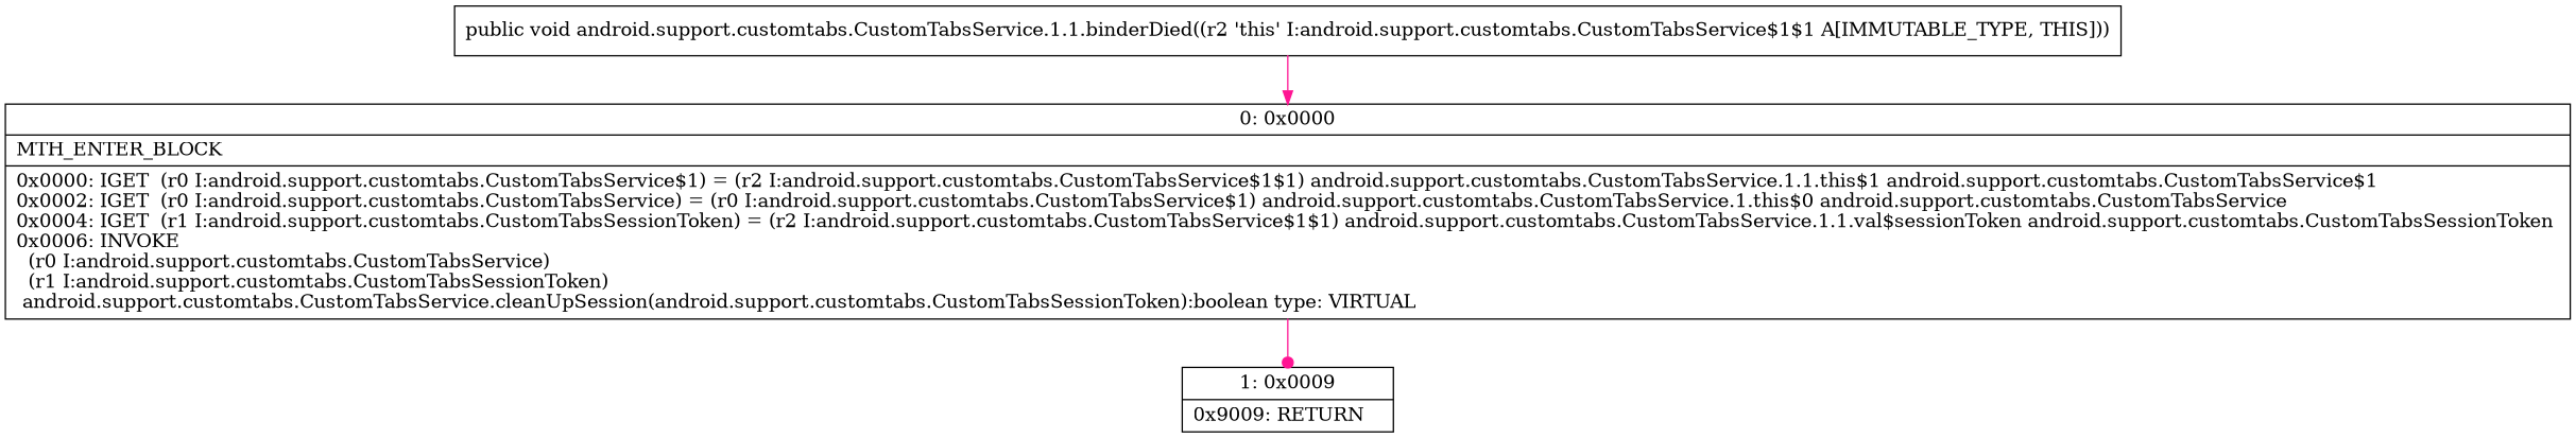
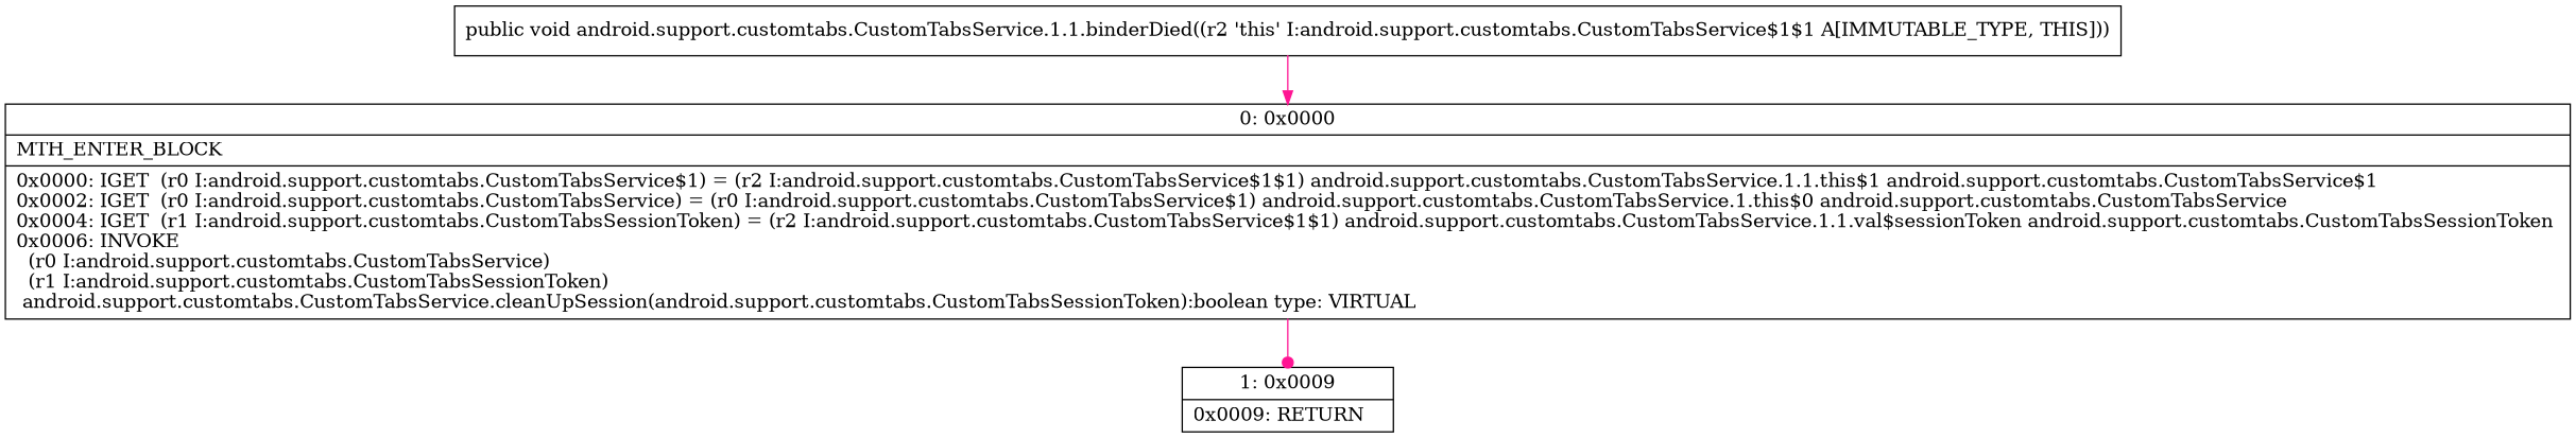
  digraph {
    node [shape=record]
    edge [color=deeppink]
    n1 [label="{0\:\ 0x0000|MTH_ENTER_BLOCK\l|0x0000: IGET  (r0 I:android.support.customtabs.CustomTabsService$1) = (r2 I:android.support.customtabs.CustomTabsService$1$1) android.support.customtabs.CustomTabsService.1.1.this$1 android.support.customtabs.CustomTabsService$1 \l0x0002: IGET  (r0 I:android.support.customtabs.CustomTabsService) = (r0 I:android.support.customtabs.CustomTabsService$1) android.support.customtabs.CustomTabsService.1.this$0 android.support.customtabs.CustomTabsService \l0x0004: IGET  (r1 I:android.support.customtabs.CustomTabsSessionToken) = (r2 I:android.support.customtabs.CustomTabsService$1$1) android.support.customtabs.CustomTabsService.1.1.val$sessionToken android.support.customtabs.CustomTabsSessionToken \l0x0006: INVOKE  \l  (r0 I:android.support.customtabs.CustomTabsService)\l  (r1 I:android.support.customtabs.CustomTabsSessionToken)\l android.support.customtabs.CustomTabsService.cleanUpSession(android.support.customtabs.CustomTabsSessionToken):boolean type: VIRTUAL \l}"]
-   n2 [label="{1\:\ 0x0009|0x9009: RETURN   \l}"]
+   n2 [label="{1\:\ 0x0009|0x0009: RETURN   \l}"]
    n3 [label="{public void android.support.customtabs.CustomTabsService.1.1.binderDied((r2 'this' I:android.support.customtabs.CustomTabsService$1$1 A[IMMUTABLE_TYPE, THIS])) }"]
    n1 -> n2 [arrowhead=dot]
    n3 -> n1 [arrowhead=normal]
  }
